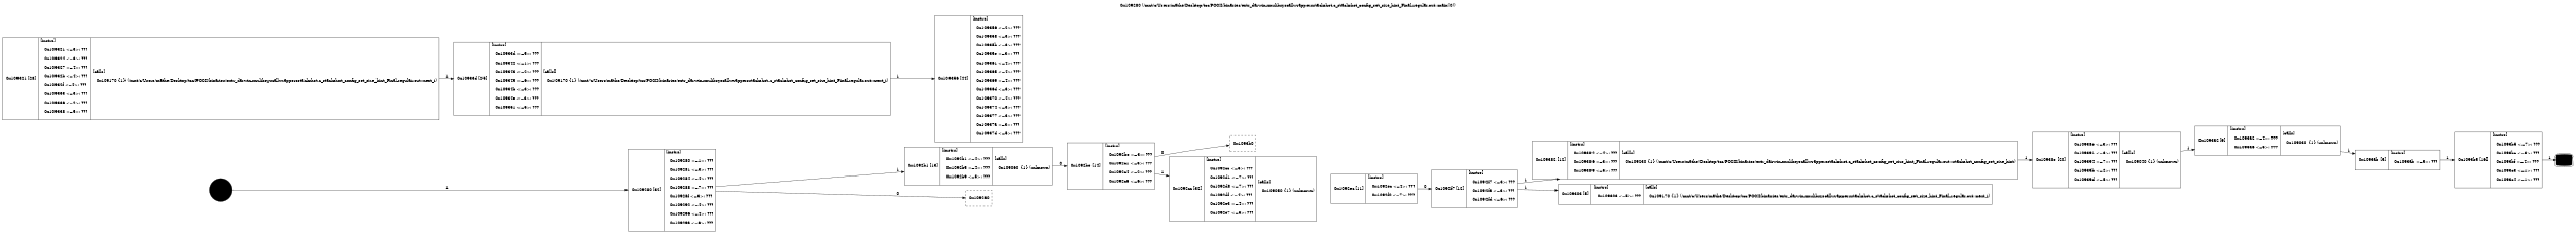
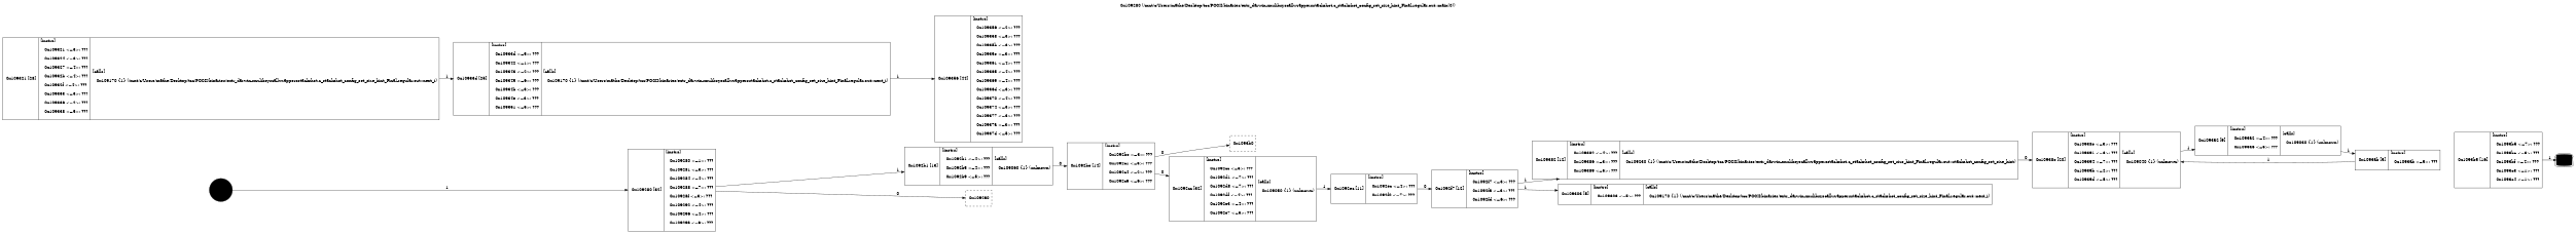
  digraph {
    label="0x109280 (/mnt/c/Users/mathe/Desktop/tcc/POCII/binaries/extr_darwin-xnulibsyscallwrappersstackshot.c_stackshot_config_set_size_hint_Final-regular.out::main(0))"
    labelloc=t
    rankdir=LR
    node [shape=record]
    Entry [fillcolor=black height=0.3 shape=circle style=filled width=0.3]
    n2 [label="{\n     0x109280 [32]\l\n     | [instrs]\l\n     &nbsp;&nbsp;0x109280 \<+1\>: ???\l\n     &nbsp;&nbsp;0x109281 \<+3\>: ???\l\n     &nbsp;&nbsp;0x109284 \<+4\>: ???\l\n     &nbsp;&nbsp;0x109288 \<+7\>: ???\l\n     &nbsp;&nbsp;0x10928f \<+3\>: ???\l\n     &nbsp;&nbsp;0x109292 \<+4\>: ???\l\n     &nbsp;&nbsp;0x109296 \<+4\>: ???\l\n     &nbsp;&nbsp;0x10929a \<+6\>: ???\l\n  }"]
    n3 [label="{\n     0x1092b1 [13]\l\n     | [instrs]\l\n     &nbsp;&nbsp;0x1092b1 \<+4\>: ???\l\n     &nbsp;&nbsp;0x1092b5 \<+4\>: ???\l\n     &nbsp;&nbsp;0x1092b9 \<+5\>: ???\l\n     | [calls]\l\n     &nbsp;&nbsp;0x109060 \{1\} (unknown)\l\n  }"]
    n4 [label="{\n     0x1092a0\l\n  }" style=dashed]
    n5 [label="{\n     0x1092be [14]\l\n     | [instrs]\l\n     &nbsp;&nbsp;0x1092be \<+3\>: ???\l\n     &nbsp;&nbsp;0x1092c1 \<+3\>: ???\l\n     &nbsp;&nbsp;0x1092c4 \<+2\>: ???\l\n     &nbsp;&nbsp;0x1092c6 \<+6\>: ???\l\n  }"]
    n6 [label="{\n     0x1093b0\l\n  }" style=dashed]
    n7 [label="{\n     0x1092cc [32]\l\n     | [instrs]\l\n     &nbsp;&nbsp;0x1092cc \<+5\>: ???\l\n     &nbsp;&nbsp;0x1092d1 \<+7\>: ???\l\n     &nbsp;&nbsp;0x1092d8 \<+7\>: ???\l\n     &nbsp;&nbsp;0x1092df \<+4\>: ???\l\n     &nbsp;&nbsp;0x1092e3 \<+4\>: ???\l\n     &nbsp;&nbsp;0x1092e7 \<+5\>: ???\l\n     | [calls]\l\n     &nbsp;&nbsp;0x109050 \{1\} (unknown)\l\n  }"]
    n8 [label="{\n     0x1092ec [11]\l\n     | [instrs]\l\n     &nbsp;&nbsp;0x1092ec \<+4\>: ???\l\n     &nbsp;&nbsp;0x1092f0 \<+7\>: ???\l\n  }"]
    n9 [label="{\n     0x1092f7 [12]\l\n     | [instrs]\l\n     &nbsp;&nbsp;0x1092f7 \<+3\>: ???\l\n     &nbsp;&nbsp;0x1092fa \<+3\>: ???\l\n     &nbsp;&nbsp;0x1092fd \<+6\>: ???\l\n  }"]
    Exit [fillcolor=black height=0.3 peripheries=2 shape=cylinder style=filled width=0.3]
    n11 [label="{\n     0x109382 [12]\l\n     | [instrs]\l\n     &nbsp;&nbsp;0x109382 \<+4\>: ???\l\n     &nbsp;&nbsp;0x109386 \<+3\>: ???\l\n     &nbsp;&nbsp;0x109389 \<+5\>: ???\l\n     | [calls]\l\n     &nbsp;&nbsp;0x109230 \{1\} (/mnt/c/Users/mathe/Desktop/tcc/POCII/binaries/extr_darwin-xnulibsyscallwrappersstackshot.c_stackshot_config_set_size_hint_Final-regular.out::stackshot_config_set_size_hint)\l\n  }"]
    n12 [label="{\n     0x109303 [5]\l\n     | [instrs]\l\n     &nbsp;&nbsp;0x109303 \<+5\>: ???\l\n     | [calls]\l\n     &nbsp;&nbsp;0x109170 \{1\} (/mnt/c/Users/mathe/Desktop/tcc/POCII/binaries/extr_darwin-xnulibsyscallwrappersstackshot.c_stackshot_config_set_size_hint_Final-regular.out::next_i)\l\n  }"]
    n13 [label="{\n     0x10938e [20]\l\n     | [instrs]\l\n     &nbsp;&nbsp;0x10938e \<+3\>: ???\l\n     &nbsp;&nbsp;0x109391 \<+3\>: ???\l\n     &nbsp;&nbsp;0x109394 \<+7\>: ???\l\n     &nbsp;&nbsp;0x10939b \<+2\>: ???\l\n     &nbsp;&nbsp;0x10939d \<+5\>: ???\l\n     | [calls]\l\n     &nbsp;&nbsp;0x109040 \{1\} (unknown)\l\n  }"]
    n14 [label="{\n     0x1093a2 [9]\l\n     | [instrs]\l\n     &nbsp;&nbsp;0x1093a2 \<+4\>: ???\l\n     &nbsp;&nbsp;0x1093a6 \<+5\>: ???\l\n     | [calls]\l\n     &nbsp;&nbsp;0x109030 \{1\} (unknown)\l\n  }"]
    n15 [label="{\n     0x109321 [28]\l\n     | [instrs]\l\n     &nbsp;&nbsp;0x109321 \<+3\>: ???\l\n     &nbsp;&nbsp;0x109324 \<+3\>: ???\l\n     &nbsp;&nbsp;0x109327 \<+4\>: ???\l\n     &nbsp;&nbsp;0x10932b \<+4\>: ???\l\n     &nbsp;&nbsp;0x10932f \<+4\>: ???\l\n     &nbsp;&nbsp;0x109333 \<+3\>: ???\l\n     &nbsp;&nbsp;0x109336 \<+2\>: ???\l\n     &nbsp;&nbsp;0x109338 \<+5\>: ???\l\n     | [calls]\l\n     &nbsp;&nbsp;0x109170 \{1\} (/mnt/c/Users/mathe/Desktop/tcc/POCII/binaries/extr_darwin-xnulibsyscallwrappersstackshot.c_stackshot_config_set_size_hint_Final-regular.out::next_i)\l\n  }"]
    n16 [label="{\n     0x10933d [25]\l\n     | [instrs]\l\n     &nbsp;&nbsp;0x10933d \<+5\>: ???\l\n     &nbsp;&nbsp;0x109342 \<+1\>: ???\l\n     &nbsp;&nbsp;0x109343 \<+2\>: ???\l\n     &nbsp;&nbsp;0x109345 \<+6\>: ???\l\n     &nbsp;&nbsp;0x10934b \<+3\>: ???\l\n     &nbsp;&nbsp;0x10934e \<+3\>: ???\l\n     &nbsp;&nbsp;0x109351 \<+5\>: ???\l\n     | [calls]\l\n     &nbsp;&nbsp;0x109170 \{1\} (/mnt/c/Users/mathe/Desktop/tcc/POCII/binaries/extr_darwin-xnulibsyscallwrappersstackshot.c_stackshot_config_set_size_hint_Final-regular.out::next_i)\l\n  }"]
    n17 [label="{\n     0x109356 [44]\l\n     | [instrs]\l\n     &nbsp;&nbsp;0x109356 \<+2\>: ???\l\n     &nbsp;&nbsp;0x109358 \<+3\>: ???\l\n     &nbsp;&nbsp;0x10935b \<+3\>: ???\l\n     &nbsp;&nbsp;0x10935e \<+3\>: ???\l\n     &nbsp;&nbsp;0x109361 \<+4\>: ???\l\n     &nbsp;&nbsp;0x109365 \<+4\>: ???\l\n     &nbsp;&nbsp;0x109369 \<+4\>: ???\l\n     &nbsp;&nbsp;0x10936d \<+3\>: ???\l\n     &nbsp;&nbsp;0x109370 \<+4\>: ???\l\n     &nbsp;&nbsp;0x109374 \<+3\>: ???\l\n     &nbsp;&nbsp;0x109377 \<+3\>: ???\l\n     &nbsp;&nbsp;0x10937a \<+3\>: ???\l\n     &nbsp;&nbsp;0x10937d \<+5\>: ???\l\n  }"]
    n18 [label="{\n     0x1093ab [5]\l\n     | [instrs]\l\n     &nbsp;&nbsp;0x1093ab \<+5\>: ???\l\n  }"]
    n19 [label="{\n     0x1093b5 [16]\l\n     | [instrs]\l\n     &nbsp;&nbsp;0x1093b5 \<+7\>: ???\l\n     &nbsp;&nbsp;0x1093bc \<+3\>: ???\l\n     &nbsp;&nbsp;0x1093bf \<+4\>: ???\l\n     &nbsp;&nbsp;0x1093c3 \<+1\>: ???\l\n     &nbsp;&nbsp;0x1093c4 \<+1\>: ???\l\n  }"]
    Entry -> n2 [label=" 1"]
    n2 -> n3 [label=" 1"]
    n2 -> n4 [label=" 0"]
    n3 -> n5 [label=" 0"]
    n5 -> n6 [label=" 0"]
-   n5 -> n7 [label=" 1"]
+   n5 -> n7 [label=" 0"]
+   n7 -> n8 [label=" 1"]
    n8 -> n9 [label=" 0"]
    n9 -> n11 [label=" 1"]
    n9 -> n12 [label=" 1"]
-   n11 -> n13 [label=" 1"]
+   n11 -> n13 [label=" 0"]
    n13 -> n14 [label=" 1"]
    n14 -> n18 [label=" 1"]
    n15 -> n16 [label=" 1"]
    n16 -> n17 [label=" 1"]
-   n18 -> n19 [label=" 1"]
+   n18 -> n13 [label=" 1"]
    n19 -> Exit [label=" 1"]
  }
